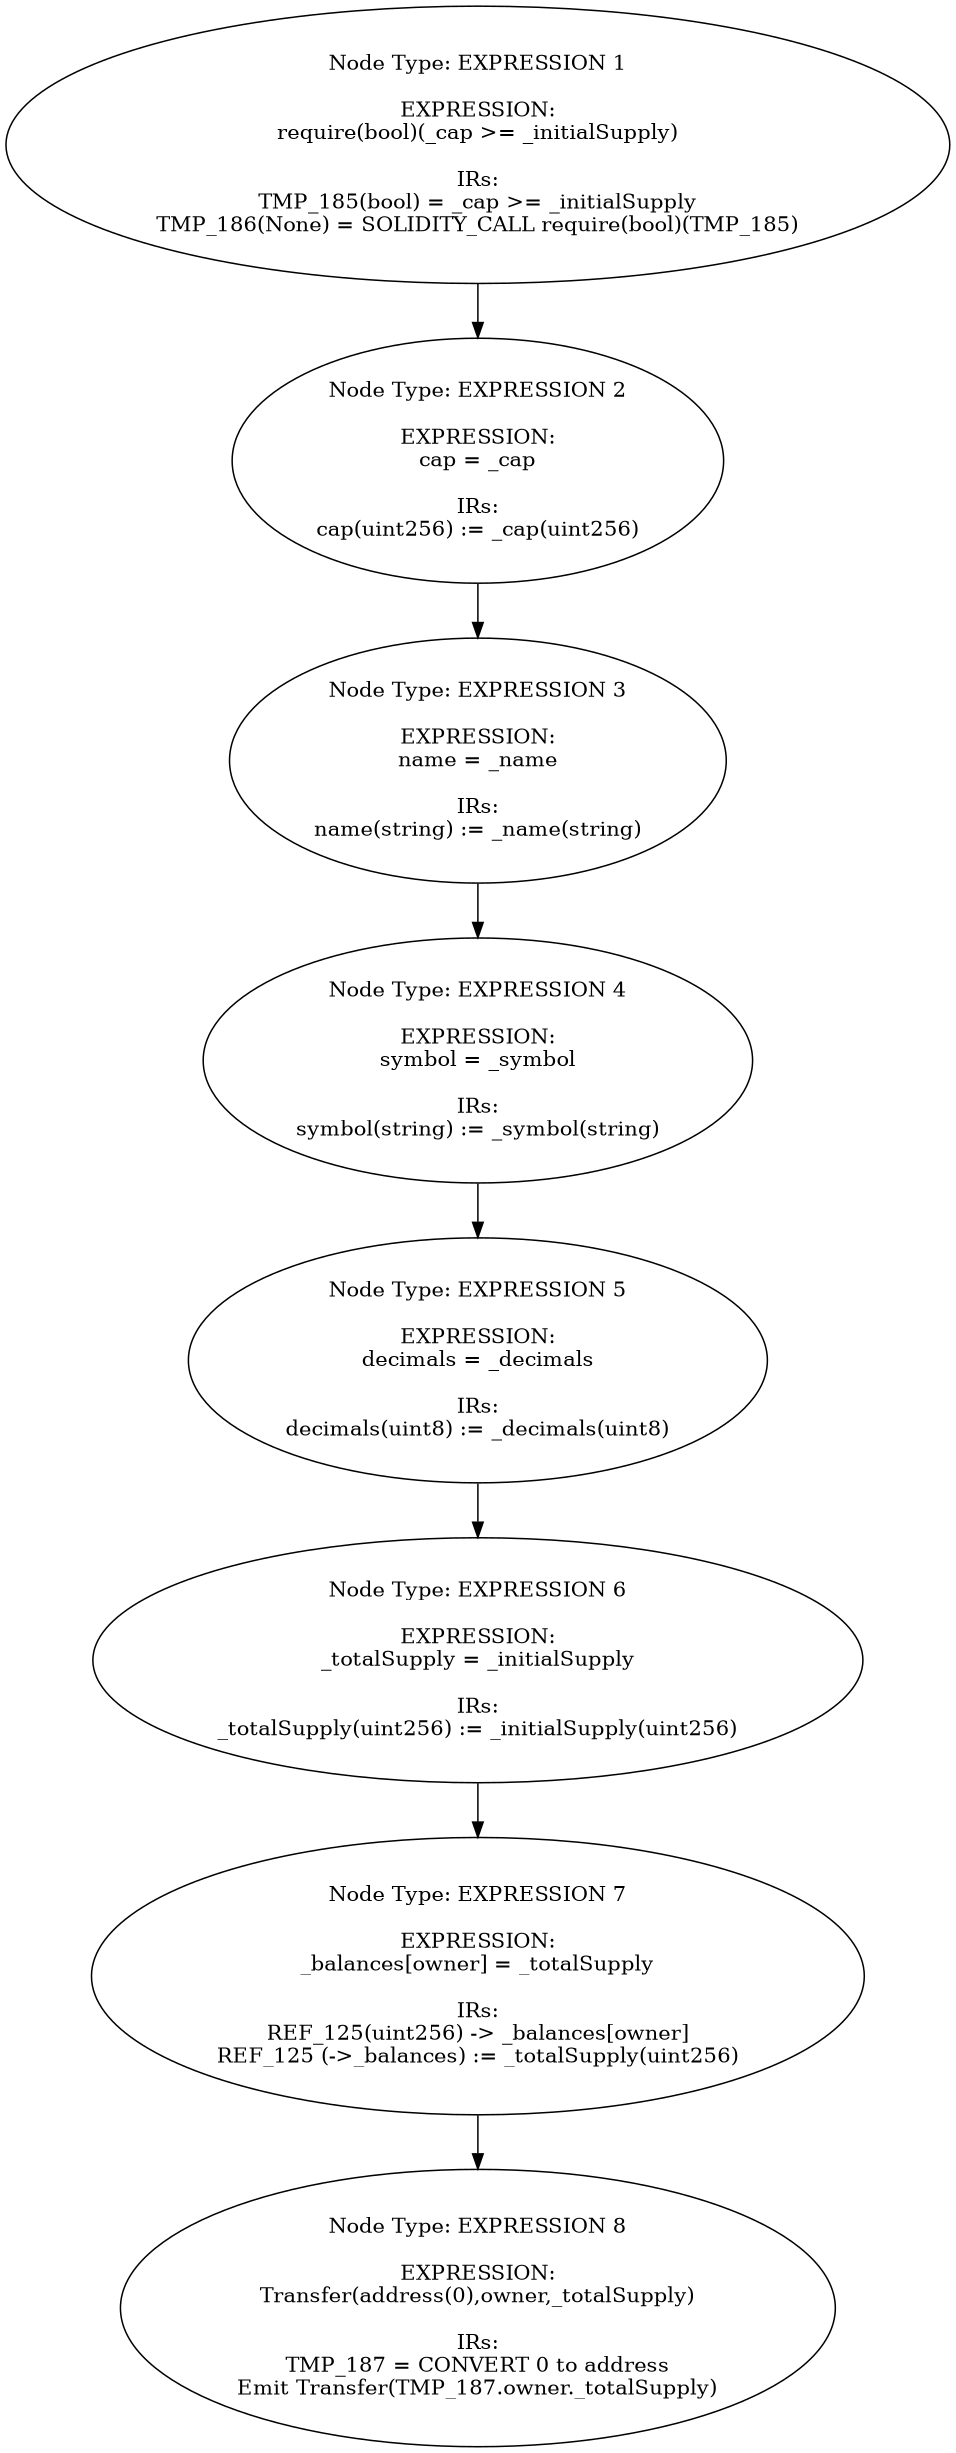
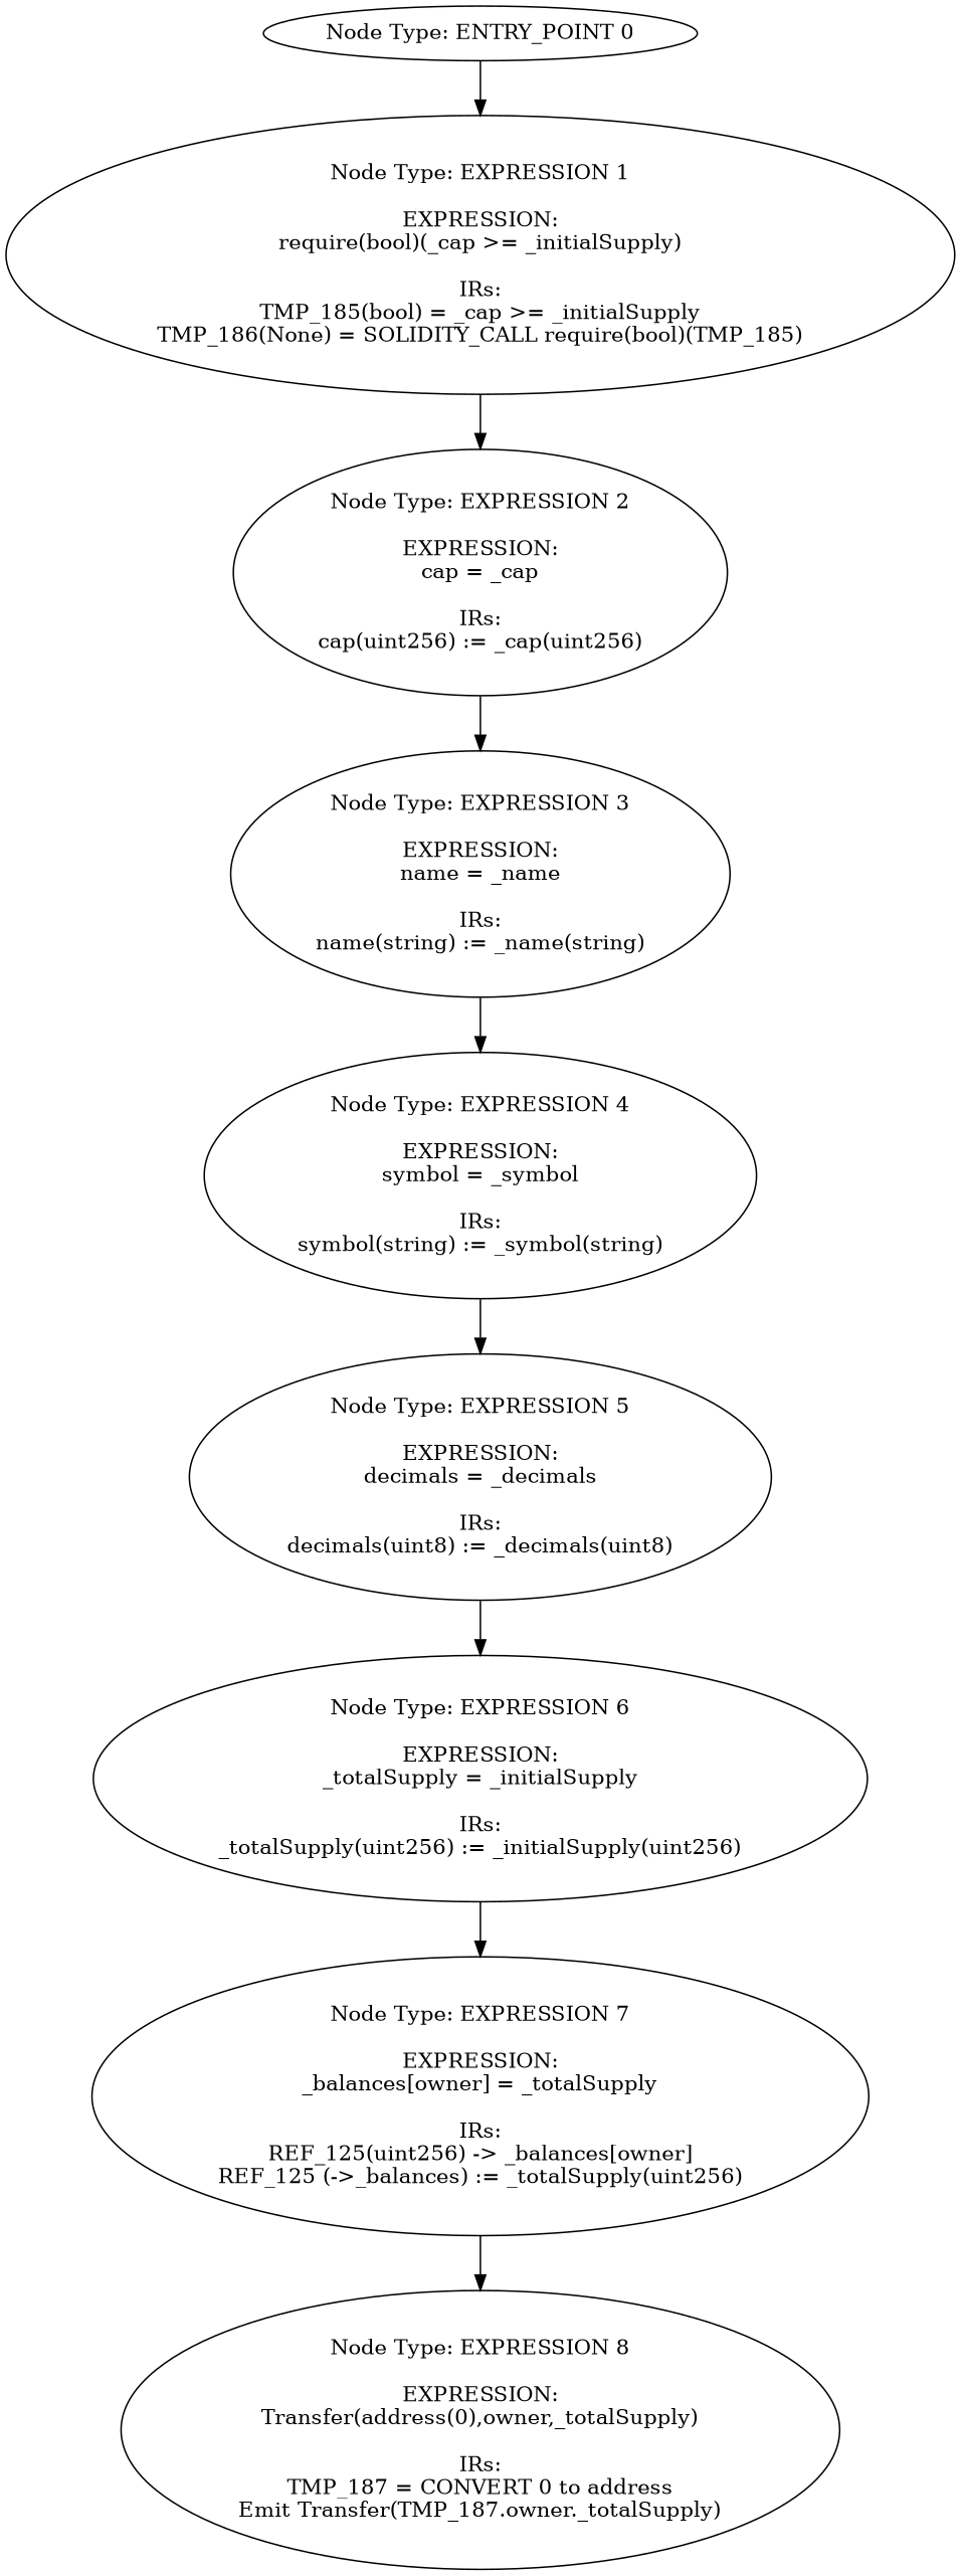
  digraph {
+   n1 [label="Node Type: ENTRY_POINT 0\n"]
    n2 [label="Node Type: EXPRESSION 1\n\nEXPRESSION:\nrequire(bool)(_cap >= _initialSupply)\n\nIRs:\nTMP_185(bool) = _cap >= _initialSupply\nTMP_186(None) = SOLIDITY_CALL require(bool)(TMP_185)"]
    n3 [label="Node Type: EXPRESSION 2\n\nEXPRESSION:\ncap = _cap\n\nIRs:\ncap(uint256) := _cap(uint256)"]
    n4 [label="Node Type: EXPRESSION 3\n\nEXPRESSION:\nname = _name\n\nIRs:\nname(string) := _name(string)"]
    n5 [label="Node Type: EXPRESSION 4\n\nEXPRESSION:\nsymbol = _symbol\n\nIRs:\nsymbol(string) := _symbol(string)"]
    n6 [label="Node Type: EXPRESSION 5\n\nEXPRESSION:\ndecimals = _decimals\n\nIRs:\ndecimals(uint8) := _decimals(uint8)"]
    n7 [label="Node Type: EXPRESSION 6\n\nEXPRESSION:\n_totalSupply = _initialSupply\n\nIRs:\n_totalSupply(uint256) := _initialSupply(uint256)"]
    n8 [label="Node Type: EXPRESSION 7\n\nEXPRESSION:\n_balances[owner] = _totalSupply\n\nIRs:\nREF_125(uint256) -> _balances[owner]\nREF_125 (->_balances) := _totalSupply(uint256)"]
    n9 [label="Node Type: EXPRESSION 8\n\nEXPRESSION:\nTransfer(address(0),owner,_totalSupply)\n\nIRs:\nTMP_187 = CONVERT 0 to address\nEmit Transfer(TMP_187.owner._totalSupply)"]
+   n1 -> n2
    n2 -> n3
    n3 -> n4
    n4 -> n5
    n5 -> n6
    n6 -> n7
    n7 -> n8
    n8 -> n9
  }
